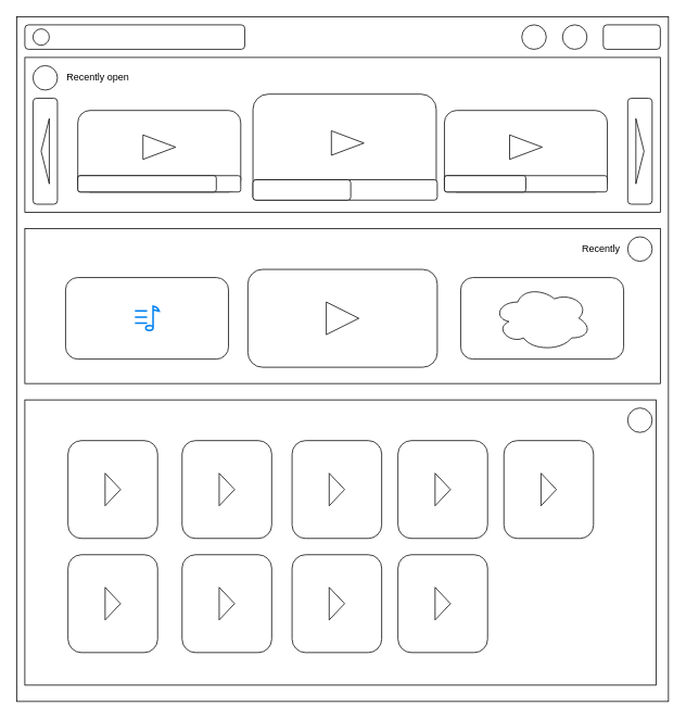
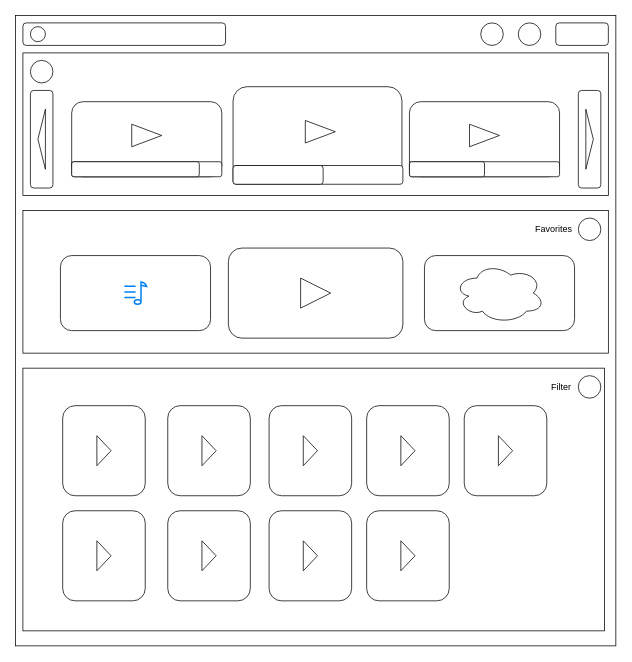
  <mxCell id="0" />
  <mxCell id="1" parent="0" />
  <mxCell id="2" value="" style="rounded=0;whiteSpace=wrap;html=1;movable=1;resizable=1;rotatable=1;deletable=1;editable=1;connectable=1;" vertex="1" parent="1"><mxGeometry x="20" y="20" width="800" height="840" as="geometry" /></mxCell>
  <mxCell id="3" value="" style="rounded=0;whiteSpace=wrap;html=1;movable=0;resizable=0;rotatable=0;deletable=0;editable=0;connectable=0;" vertex="1" parent="1"><mxGeometry x="30" y="70" width="780" height="190" as="geometry" /></mxCell>
  <mxCell id="4" value="" style="rounded=1;whiteSpace=wrap;html=1;" vertex="1" parent="1"><mxGeometry x="95" y="135" width="200" height="100" as="geometry" /></mxCell>
  <mxCell id="5" value="" style="group" vertex="1" connectable="0" parent="1"><mxGeometry x="40" y="80" width="120" height="30" as="geometry" /></mxCell>
- <mxCell id="6" value="Recently open" style="text;html=1;strokeColor=none;fillColor=none;align=center;verticalAlign=middle;whiteSpace=wrap;rounded=0;" vertex="1" parent="5"><mxGeometry x="40" width="80" height="30" as="geometry" /></mxCell>
  <mxCell id="7" value="" style="ellipse;whiteSpace=wrap;html=1;aspect=fixed;" vertex="1" parent="5"><mxGeometry width="30" height="30" as="geometry" /></mxCell>
  <mxCell id="8" value="" style="group" vertex="1" connectable="0" parent="1"><mxGeometry x="30" y="30" width="270" height="30" as="geometry" /></mxCell>
  <mxCell id="9" value="" style="rounded=1;whiteSpace=wrap;html=1;" vertex="1" parent="8"><mxGeometry width="270" height="30" as="geometry" /></mxCell>
  <mxCell id="10" value="" style="ellipse;whiteSpace=wrap;html=1;aspect=fixed;" vertex="1" parent="8"><mxGeometry x="10" y="5" width="20" height="20" as="geometry" /></mxCell>
  <mxCell id="11" value="" style="group" vertex="1" connectable="0" parent="1"><mxGeometry x="640" y="30" width="170" height="30" as="geometry" /></mxCell>
  <mxCell id="12" value="" style="ellipse;whiteSpace=wrap;html=1;aspect=fixed;" vertex="1" parent="11"><mxGeometry x="50" width="30" height="30" as="geometry" /></mxCell>
  <mxCell id="13" value="" style="rounded=1;whiteSpace=wrap;html=1;" vertex="1" parent="11"><mxGeometry x="100" width="70" height="30" as="geometry" /></mxCell>
  <mxCell id="14" value="" style="ellipse;whiteSpace=wrap;html=1;aspect=fixed;" vertex="1" parent="11"><mxGeometry width="30" height="30" as="geometry" /></mxCell>
  <mxCell id="15" value="" style="triangle;whiteSpace=wrap;html=1;" vertex="1" parent="1"><mxGeometry x="175" y="165" width="40" height="30" as="geometry" /></mxCell>
  <mxCell id="16" value="" style="rounded=1;whiteSpace=wrap;html=1;" vertex="1" parent="1"><mxGeometry x="310" y="115" width="225" height="125" as="geometry" /></mxCell>
  <mxCell id="17" value="" style="triangle;whiteSpace=wrap;html=1;" vertex="1" parent="1"><mxGeometry x="406.25" y="160" width="40" height="30" as="geometry" /></mxCell>
  <mxCell id="18" value="" style="group;movable=0;resizable=0;rotatable=0;deletable=0;editable=0;connectable=0;" vertex="1" connectable="0" parent="1"><mxGeometry x="770" y="120" width="30" height="130" as="geometry" /></mxCell>
  <mxCell id="19" value="" style="rounded=1;whiteSpace=wrap;html=1;movable=0;resizable=0;rotatable=0;deletable=0;editable=0;connectable=0;" vertex="1" parent="18"><mxGeometry width="30" height="130" as="geometry" /></mxCell>
  <mxCell id="20" value="" style="triangle;whiteSpace=wrap;html=1;movable=0;resizable=0;rotatable=0;deletable=0;editable=0;connectable=0;" vertex="1" parent="18"><mxGeometry x="10" y="25" width="10" height="80" as="geometry" /></mxCell>
  <mxCell id="21" value="" style="rounded=1;whiteSpace=wrap;html=1;" vertex="1" parent="1"><mxGeometry x="95" y="215" width="200" height="20" as="geometry" /></mxCell>
  <mxCell id="22" value="" style="rounded=1;whiteSpace=wrap;html=1;" vertex="1" parent="1"><mxGeometry x="310" y="220" width="226.25" height="25" as="geometry" /></mxCell>
  <mxCell id="23" value="" style="rounded=1;whiteSpace=wrap;html=1;" vertex="1" parent="1"><mxGeometry x="310" y="220" width="120" height="25" as="geometry" /></mxCell>
  <mxCell id="24" value="" style="rounded=1;whiteSpace=wrap;html=1;" vertex="1" parent="1"><mxGeometry x="95" y="215" width="170" height="20" as="geometry" /></mxCell>
  <mxCell id="25" value="" style="rounded=1;whiteSpace=wrap;html=1;" vertex="1" parent="1"><mxGeometry x="545" y="135" width="200" height="100" as="geometry" /></mxCell>
  <mxCell id="26" value="" style="triangle;whiteSpace=wrap;html=1;" vertex="1" parent="1"><mxGeometry x="625" y="165" width="40" height="30" as="geometry" /></mxCell>
  <mxCell id="27" value="" style="rounded=1;whiteSpace=wrap;html=1;" vertex="1" parent="1"><mxGeometry x="545" y="215" width="200" height="20" as="geometry" /></mxCell>
  <mxCell id="28" value="" style="rounded=1;whiteSpace=wrap;html=1;" vertex="1" parent="1"><mxGeometry x="545" y="215" width="100" height="20" as="geometry" /></mxCell>
  <mxCell id="29" value="" style="group;rotation=-180;movable=0;resizable=0;rotatable=0;deletable=0;editable=0;connectable=0;" vertex="1" connectable="0" parent="1"><mxGeometry x="40" y="120" width="30" height="130" as="geometry" /></mxCell>
  <mxCell id="30" value="" style="rounded=1;whiteSpace=wrap;html=1;rotation=-180;movable=0;resizable=0;rotatable=0;deletable=0;editable=0;connectable=0;" vertex="1" parent="29"><mxGeometry width="30" height="130" as="geometry" /></mxCell>
  <mxCell id="31" value="" style="triangle;whiteSpace=wrap;html=1;rotation=-180;movable=0;resizable=0;rotatable=0;deletable=0;editable=0;connectable=0;" vertex="1" parent="29"><mxGeometry x="10" y="25" width="10" height="80" as="geometry" /></mxCell>
  <mxCell id="32" value="" style="rounded=0;whiteSpace=wrap;html=1;movable=0;resizable=0;rotatable=0;deletable=0;editable=0;connectable=0;" vertex="1" parent="1"><mxGeometry x="30" y="280" width="780" height="190" as="geometry" /></mxCell>
- <mxCell id="33" value="Recently" style="text;html=1;strokeColor=none;fillColor=none;align=center;verticalAlign=middle;whiteSpace=wrap;rounded=0;" vertex="1" parent="1"><mxGeometry x="710" y="290" width="55" height="30" as="geometry" /></mxCell>
+ <mxCell id="33" value="Favorites" style="text;html=1;strokeColor=none;fillColor=none;align=center;verticalAlign=middle;whiteSpace=wrap;rounded=0;" vertex="1" parent="1"><mxGeometry x="710" y="290" width="55" height="30" as="geometry" /></mxCell>
  <mxCell id="34" value="" style="ellipse;whiteSpace=wrap;html=1;aspect=fixed;" vertex="1" parent="1"><mxGeometry x="770" y="290" width="30" height="30" as="geometry" /></mxCell>
  <mxCell id="35" value="" style="group" vertex="1" connectable="0" parent="1"><mxGeometry x="80" y="340" width="200" height="100" as="geometry" /></mxCell>
  <mxCell id="36" value="" style="rounded=1;whiteSpace=wrap;html=1;" vertex="1" parent="35"><mxGeometry width="200" height="100" as="geometry" /></mxCell>
  <mxCell id="37" value="" style="html=1;verticalLabelPosition=bottom;align=center;labelBackgroundColor=#ffffff;verticalAlign=top;strokeWidth=2;strokeColor=#0080F0;shadow=0;dashed=0;shape=mxgraph.ios7.icons.note;pointerEvents=1" vertex="1" parent="35"><mxGeometry x="85.15" y="35.15" width="29.7" height="29.7" as="geometry" /></mxCell>
  <mxCell id="38" value="" style="group" vertex="1" connectable="0" parent="1"><mxGeometry x="565" y="340" width="200" height="100" as="geometry" /></mxCell>
  <mxCell id="39" value="" style="rounded=1;whiteSpace=wrap;html=1;" vertex="1" parent="38"><mxGeometry width="200" height="100" as="geometry" /></mxCell>
  <mxCell id="40" value="" style="ellipse;shape=cloud;whiteSpace=wrap;html=1;" vertex="1" parent="38"><mxGeometry x="40" y="10" width="120" height="80" as="geometry" /></mxCell>
  <mxCell id="41" value="" style="group" vertex="1" connectable="0" parent="1"><mxGeometry x="303.75" y="330" width="232.5" height="120" as="geometry" /></mxCell>
  <mxCell id="42" value="" style="rounded=1;whiteSpace=wrap;html=1;" vertex="1" parent="41"><mxGeometry width="232.5" height="120" as="geometry" /></mxCell>
  <mxCell id="43" value="" style="triangle;whiteSpace=wrap;html=1;" vertex="1" parent="41"><mxGeometry x="96.25" y="40" width="40" height="40" as="geometry" /></mxCell>
  <mxCell id="44" value="" style="rounded=0;whiteSpace=wrap;html=1;movable=0;resizable=0;rotatable=0;deletable=0;editable=0;connectable=0;" vertex="1" parent="1"><mxGeometry x="30" y="490" width="775" height="350" as="geometry" /></mxCell>
  <mxCell id="45" value="" style="group" vertex="1" connectable="0" parent="1"><mxGeometry x="83" y="540" width="110" height="120" as="geometry" /></mxCell>
  <mxCell id="46" value="" style="rounded=1;whiteSpace=wrap;html=1;" vertex="1" parent="45"><mxGeometry width="110" height="120" as="geometry" /></mxCell>
  <mxCell id="47" value="" style="triangle;whiteSpace=wrap;html=1;" vertex="1" parent="45"><mxGeometry x="45.538" y="40" width="18.925" height="40" as="geometry" /></mxCell>
  <mxCell id="48" value="" style="group" vertex="1" connectable="0" parent="1"><mxGeometry x="83" y="680" width="110" height="120" as="geometry" /></mxCell>
  <mxCell id="49" value="" style="rounded=1;whiteSpace=wrap;html=1;" vertex="1" parent="48"><mxGeometry width="110" height="120" as="geometry" /></mxCell>
  <mxCell id="50" value="" style="triangle;whiteSpace=wrap;html=1;" vertex="1" parent="48"><mxGeometry x="45.538" y="40" width="18.925" height="40" as="geometry" /></mxCell>
  <mxCell id="51" value="" style="group" vertex="1" connectable="0" parent="1"><mxGeometry x="223" y="540" width="110" height="120" as="geometry" /></mxCell>
  <mxCell id="52" value="" style="rounded=1;whiteSpace=wrap;html=1;" vertex="1" parent="51"><mxGeometry width="110" height="120" as="geometry" /></mxCell>
  <mxCell id="53" value="" style="triangle;whiteSpace=wrap;html=1;" vertex="1" parent="51"><mxGeometry x="45.538" y="40" width="18.925" height="40" as="geometry" /></mxCell>
  <mxCell id="54" value="" style="group" vertex="1" connectable="0" parent="1"><mxGeometry x="223" y="680" width="110" height="120" as="geometry" /></mxCell>
  <mxCell id="55" value="" style="rounded=1;whiteSpace=wrap;html=1;" vertex="1" parent="54"><mxGeometry width="110" height="120" as="geometry" /></mxCell>
  <mxCell id="56" value="" style="triangle;whiteSpace=wrap;html=1;" vertex="1" parent="54"><mxGeometry x="45.538" y="40" width="18.925" height="40" as="geometry" /></mxCell>
  <mxCell id="57" value="" style="group" vertex="1" connectable="0" parent="1"><mxGeometry x="358" y="540" width="110" height="120" as="geometry" /></mxCell>
  <mxCell id="58" value="" style="rounded=1;whiteSpace=wrap;html=1;" vertex="1" parent="57"><mxGeometry width="110" height="120" as="geometry" /></mxCell>
  <mxCell id="59" value="" style="triangle;whiteSpace=wrap;html=1;" vertex="1" parent="57"><mxGeometry x="45.538" y="40" width="18.925" height="40" as="geometry" /></mxCell>
  <mxCell id="60" value="" style="group" vertex="1" connectable="0" parent="1"><mxGeometry x="358" y="680" width="110" height="120" as="geometry" /></mxCell>
  <mxCell id="61" value="" style="rounded=1;whiteSpace=wrap;html=1;" vertex="1" parent="60"><mxGeometry width="110" height="120" as="geometry" /></mxCell>
  <mxCell id="62" value="" style="triangle;whiteSpace=wrap;html=1;" vertex="1" parent="60"><mxGeometry x="45.538" y="40" width="18.925" height="40" as="geometry" /></mxCell>
  <mxCell id="63" value="" style="group" vertex="1" connectable="0" parent="1"><mxGeometry x="488" y="540" width="110" height="120" as="geometry" /></mxCell>
  <mxCell id="64" value="" style="rounded=1;whiteSpace=wrap;html=1;" vertex="1" parent="63"><mxGeometry width="110" height="120" as="geometry" /></mxCell>
  <mxCell id="65" value="" style="triangle;whiteSpace=wrap;html=1;" vertex="1" parent="63"><mxGeometry x="45.538" y="40" width="18.925" height="40" as="geometry" /></mxCell>
  <mxCell id="66" value="" style="group" vertex="1" connectable="0" parent="1"><mxGeometry x="488" y="680" width="110" height="120" as="geometry" /></mxCell>
  <mxCell id="67" value="" style="rounded=1;whiteSpace=wrap;html=1;" vertex="1" parent="66"><mxGeometry width="110" height="120" as="geometry" /></mxCell>
  <mxCell id="68" value="" style="triangle;whiteSpace=wrap;html=1;" vertex="1" parent="66"><mxGeometry x="45.538" y="40" width="18.925" height="40" as="geometry" /></mxCell>
  <mxCell id="69" value="" style="group" vertex="1" connectable="0" parent="1"><mxGeometry x="618" y="540" width="110" height="120" as="geometry" /></mxCell>
  <mxCell id="70" value="" style="rounded=1;whiteSpace=wrap;html=1;" vertex="1" parent="69"><mxGeometry width="110" height="120" as="geometry" /></mxCell>
  <mxCell id="71" value="" style="triangle;whiteSpace=wrap;html=1;" vertex="1" parent="69"><mxGeometry x="45.538" y="40" width="18.925" height="40" as="geometry" /></mxCell>
+ <mxCell id="72" value="Filter" style="text;html=1;strokeColor=none;fillColor=none;align=center;verticalAlign=middle;whiteSpace=wrap;rounded=0;" vertex="1" parent="1"><mxGeometry x="730" y="500" width="35" height="30" as="geometry" /></mxCell>
  <mxCell id="73" value="" style="ellipse;whiteSpace=wrap;html=1;aspect=fixed;" vertex="1" parent="1"><mxGeometry x="770" y="500" width="30" height="30" as="geometry" /></mxCell>
